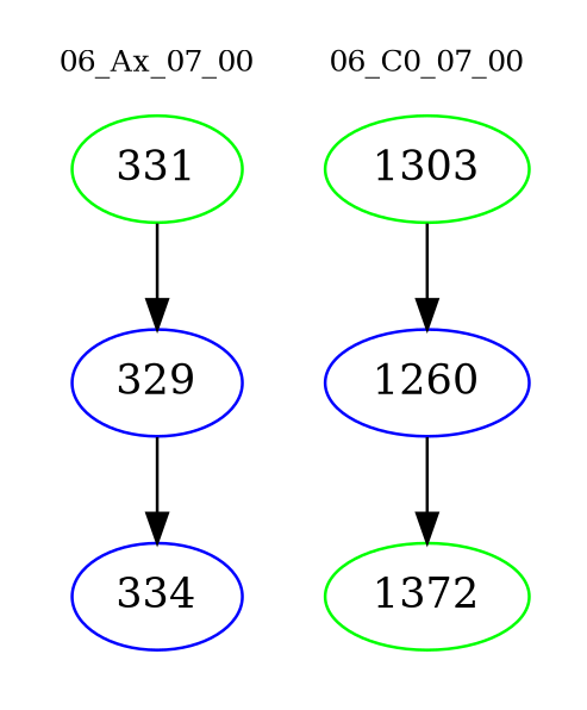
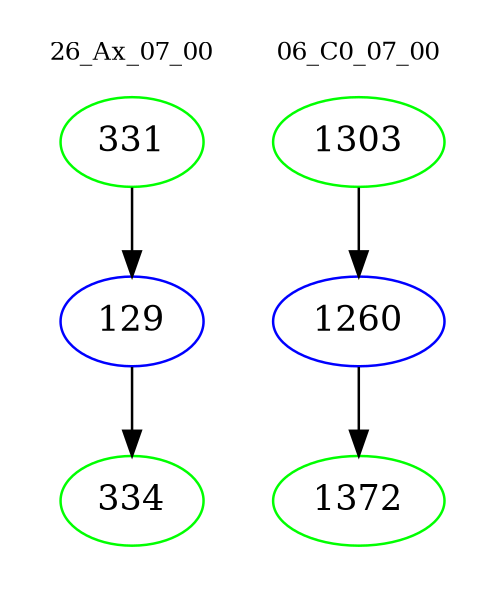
  digraph {
    node [color=green]
    edge [color=black]
    n1 [label=331]
-   n2 [color=blue label=329]
-   n3 [color=blue label=334]
+   n2 [color=blue label=129]
+   n3 [label=334]
    n4 [label=1303]
    n5 [color=blue label=1260]
    n6 [label=1372]
    subgraph cluster_1 {
      color=white
      fontsize=10
-     label="06_Ax_07_00"
+     label="26_Ax_07_00"
      n1
      n2
      n3
    }
    subgraph cluster_2 {
      color=white
      fontsize=10
      label="06_C0_07_00"
      n4
      n5
      n6
    }
    n1 -> n2
    n2 -> n3
    n4 -> n5
    n5 -> n6
  }
